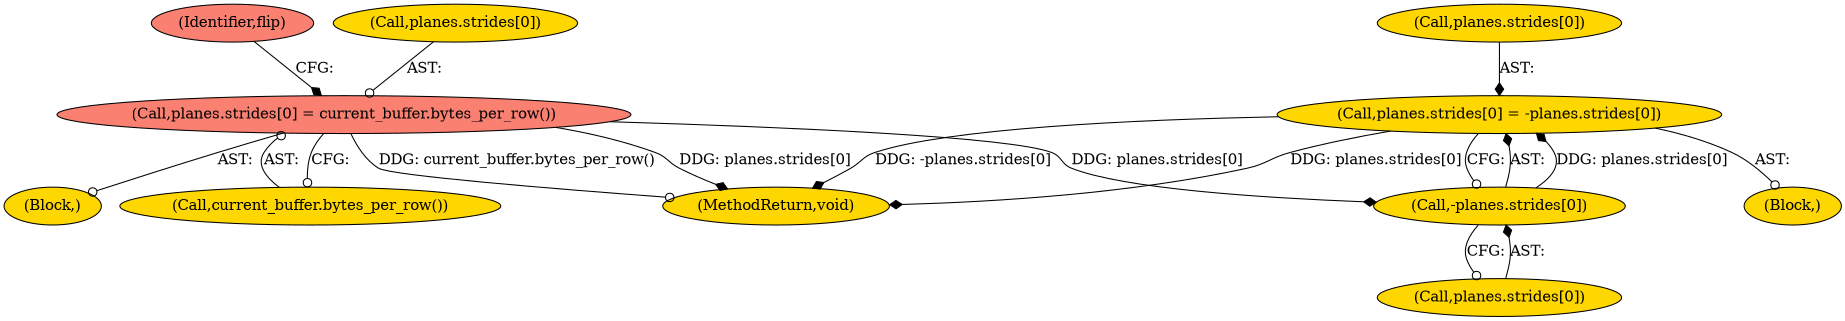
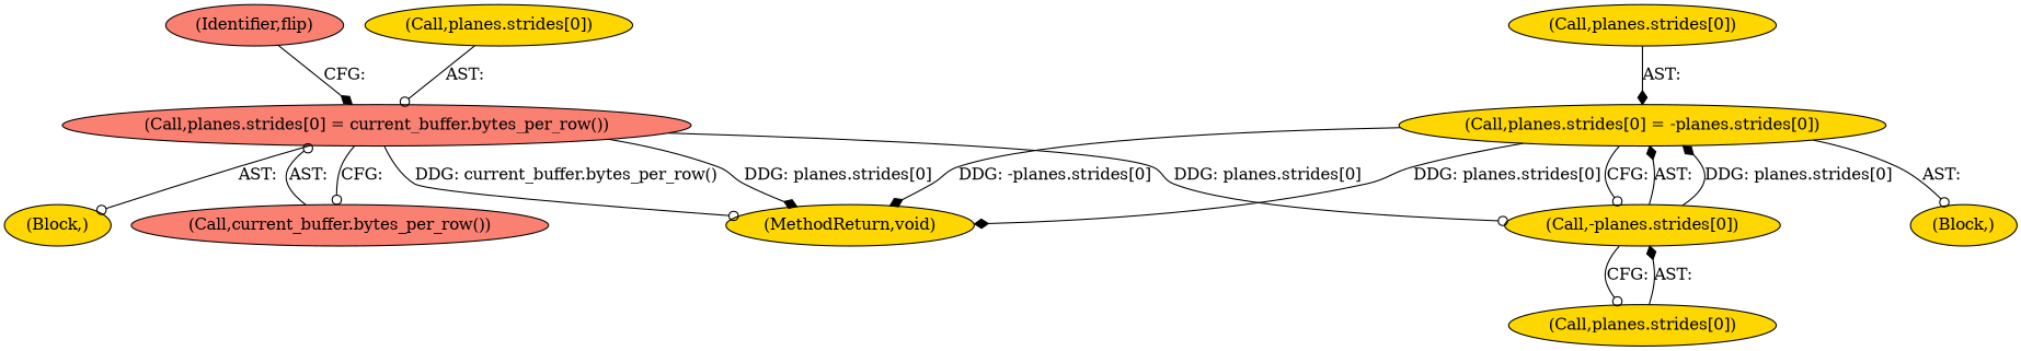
  digraph {
    node [fillcolor=gold style=filled]
    edge [arrowhead=odot]
    n1 [label="(Call,planes.strides[0] = -planes.strides[0])"]
    n2 [label="(Call,-planes.strides[0])"]
    n3 [label="(Block,)"]
    n4 [label="(MethodReturn,void)"]
    n5 [label="(Call,planes.strides[0])"]
    n6 [fillcolor=salmon label="(Call,planes.strides[0] = current_buffer.bytes_per_row())"]
    n7 [label="(Block,)"]
-   n8 [label="(Call,current_buffer.bytes_per_row())"]
+   n8 [fillcolor=salmon label="(Call,current_buffer.bytes_per_row())"]
    n9 [label="(Call,planes.strides[0])"]
    n10 [fillcolor=salmon label="(Identifier,flip)"]
    n11 [label="(Call,planes.strides[0])"]
    n1 -> n2 [label="CFG: "]
    n1 -> n3 [label="AST: "]
    n1 -> n4 [arrowhead=diamond label="DDG: -planes.strides[0]"]
    n1 -> n4 [arrowhead=diamond label="DDG: planes.strides[0]"]
    n2 -> n1 [arrowhead=diamond label="AST: "]
    n2 -> n1 [arrowhead=diamond label="DDG: planes.strides[0]"]
    n2 -> n5 [label="CFG: "]
    n5 -> n2 [arrowhead=diamond label="AST: "]
-   n6 -> n2 [arrowhead=diamond label="DDG: planes.strides[0]"]
+   n6 -> n2 [label="DDG: planes.strides[0]"]
    n6 -> n4 [label="DDG: current_buffer.bytes_per_row()"]
    n6 -> n4 [arrowhead=diamond label="DDG: planes.strides[0]"]
    n6 -> n7 [label="AST: "]
    n6 -> n8 [label="CFG: "]
    n8 -> n6 [label="AST: "]
    n9 -> n6 [label="AST: "]
    n10 -> n6 [arrowhead=diamond label="CFG: "]
    n11 -> n1 [arrowhead=diamond label="AST: "]
  }
